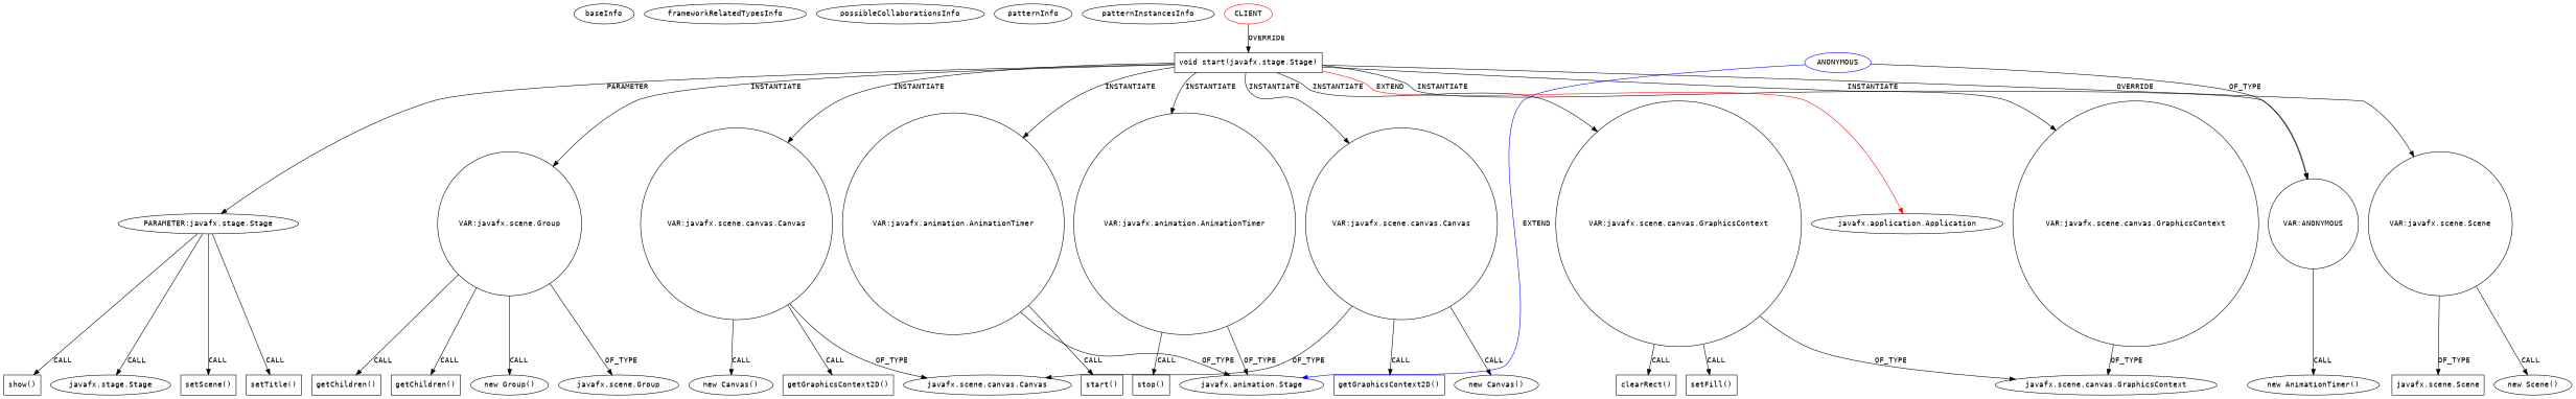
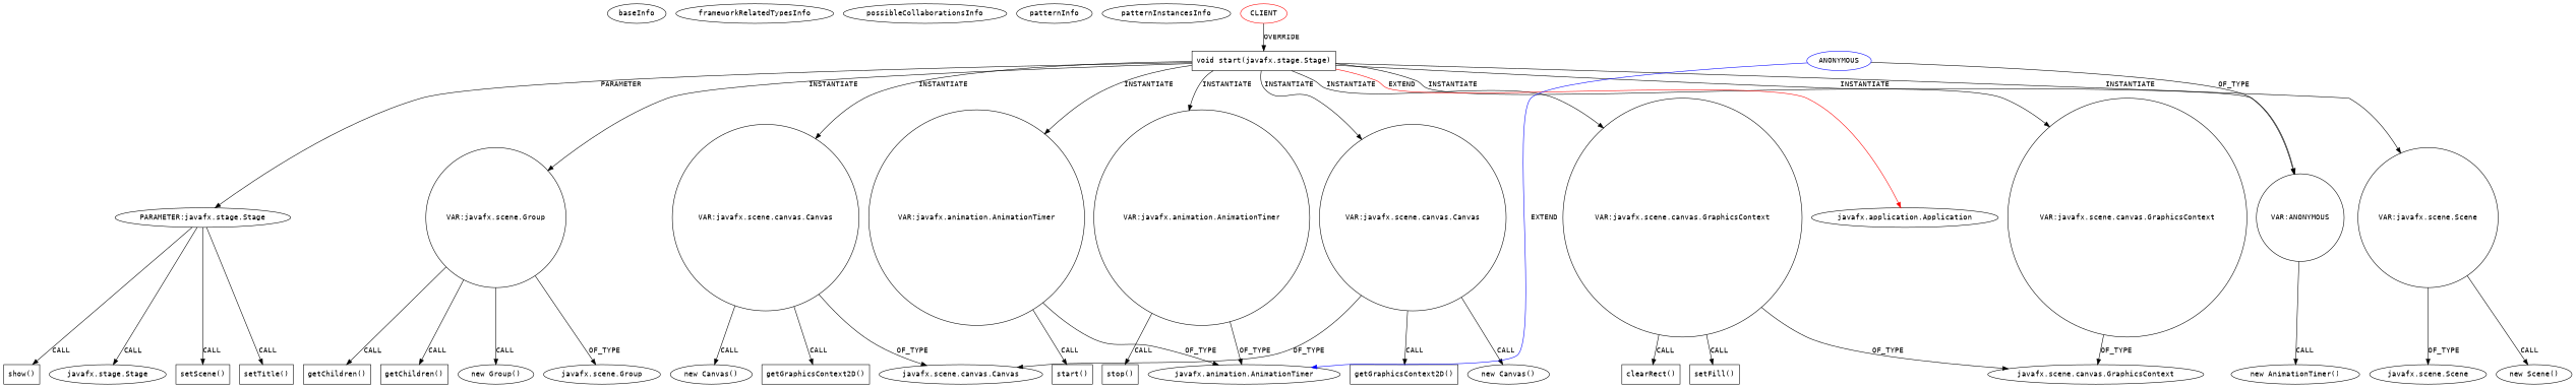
  digraph {
    fontname="DejaVu Sans Mono"
    node [fontname="DejaVu Sans Mono" isFrameworkType=false vertexType=INSIDE_CALL]
    edge [fontname="DejaVu Sans Mono"]
    baseInfo [category=pattern graphId=2361 isAnonymous=false possibleRelation=true isFrameworkType="" vertexType=""]
    frameworkRelatedTypesInfo [0="javafx.application.Application" isFrameworkType="" vertexType=""]
    possibleCollaborationsInfo [0="2361~INSTANTIATION-OVERRIDING_METHOD_DECLARATION-~javafx.application.Application ~javafx.animation.AnimationTimer ~false~true" isFrameworkType="" vertexType=""]
    patternInfo [frequency=2.0 patternRootClient=0 isFrameworkType="" vertexType=""]
    patternInstancesInfo [0="5agado-genetic_algorithms~/5agado-genetic_algorithms/genetic_algorithms-master/src/test/java/bobsMaze/BobsMaze.java~BobsMaze~1" 1="5agado-genetic_algorithms~/5agado-genetic_algorithms/genetic_algorithms-master/src/test/java/circleFit/CircleFit.java~CircleFit~3" isFrameworkType="" vertexType=""]
    n6 [label="new Canvas()" vertexType=CONSTRUCTOR_CALL]
    n7 [label="VAR:javafx.scene.canvas.Canvas" shape=circle vertexType=VARIABLE_EXPRESION]
    n8 [label="getGraphicsContext2D()" shape=box]
    n9 [label="javafx.scene.canvas.Canvas" vertexType=FRAMEWORK_CLASS_TYPE]
    n10 [label="void start(javafx.stage.Stage)" shape=box vertexType=OVERRIDING_METHOD_DECLARATION]
    n11 [label="PARAMETER:javafx.stage.Stage" vertexType=PARAMETER_DECLARATION]
    n12 [label="VAR:javafx.scene.Group" shape=circle vertexType=VARIABLE_EXPRESION]
    n13 [label="VAR:ANONYMOUS" shape=circle vertexType=VARIABLE_EXPRESION]
    n14 [label="VAR:javafx.scene.canvas.GraphicsContext" shape=circle vertexType=VARIABLE_EXPRESION]
    n15 [label="VAR:javafx.animation.AnimationTimer" shape=circle vertexType=VARIABLE_EXPRESION]
    n16 [label="VAR:javafx.animation.AnimationTimer" shape=circle vertexType=VARIABLE_EXPRESION]
    n17 [label="VAR:javafx.scene.Scene" shape=circle vertexType=VARIABLE_EXPRESION]
    n18 [label="VAR:javafx.scene.canvas.GraphicsContext" shape=circle vertexType=VARIABLE_EXPRESION]
    n19 [label="VAR:javafx.scene.canvas.Canvas" shape=circle vertexType=VARIABLE_EXPRESION]
    n20 [label="javafx.application.Application" vertexType=FRAMEWORK_CLASS_TYPE]
    n21 [label="show()" shape=box]
    n22 [label="javafx.stage.Stage" vertexType=FRAMEWORK_CLASS_TYPE]
    n23 [label="setScene()" shape=box]
    n24 [label="setTitle()" shape=box]
    n25 [label="getChildren()" shape=box]
    n26 [label="getChildren()" shape=box]
    n27 [label="new Group()" vertexType=CONSTRUCTOR_CALL]
    n28 [label="javafx.scene.Group" vertexType=FRAMEWORK_CLASS_TYPE]
    n29 [label="new AnimationTimer()" vertexType=CONSTRUCTOR_CALL]
    n30 [label="clearRect()" shape=box]
    n31 [label="setFill()" shape=box]
    n32 [label="javafx.scene.canvas.GraphicsContext" vertexType=FRAMEWORK_CLASS_TYPE]
-   n33 [label="javafx.animation.Stage" vertexType=FRAMEWORK_CLASS_TYPE]
+   n33 [label="javafx.animation.AnimationTimer" vertexType=FRAMEWORK_CLASS_TYPE]
    n34 [label="start()" shape=box]
    n35 [label="stop()" shape=box]
    n36 [label="new Scene()" vertexType=CONSTRUCTOR_CALL]
-   n37 [label="javafx.scene.Scene" vertexType=FRAMEWORK_CLASS_TYPE shape=box]
+   n37 [label="javafx.scene.Scene" vertexType=FRAMEWORK_CLASS_TYPE]
    n38 [label="new Canvas()" vertexType=CONSTRUCTOR_CALL]
    n39 [label="getGraphicsContext2D()" shape=box]
    n40 [color=red label=CLIENT vertexType=ROOT_CLIENT_CLASS_DECLARATION]
    n41 [color=blue label=ANONYMOUS vertexType=REFERENCE_ANONYMOUS_DECLARATION]
    n7 -> n6 [label=CALL]
    n7 -> n8 [label=CALL]
    n7 -> n9 [label=OF_TYPE]
    n10 -> n7 [label=INSTANTIATE]
    n10 -> n11 [label=PARAMETER]
    n10 -> n12 [label=INSTANTIATE]
    n10 -> n13 [label=INSTANTIATE]
    n10 -> n14 [label=INSTANTIATE]
    n10 -> n15 [label=INSTANTIATE]
    n10 -> n16 [label=INSTANTIATE]
-   n10 -> n17 [label=OVERRIDE]
+   n10 -> n17 [label=INSTANTIATE]
    n10 -> n18 [label=INSTANTIATE]
    n10 -> n19 [label=INSTANTIATE]
    n10 -> n20 [color=red label=EXTEND]
    n11 -> n21 [label=CALL]
    n11 -> n22 [label=CALL]
    n11 -> n23 [label=CALL]
    n11 -> n24 [label=CALL]
    n12 -> n25 [label=CALL]
    n12 -> n26 [label=CALL]
    n12 -> n27 [label=CALL]
    n12 -> n28 [label=OF_TYPE]
    n13 -> n29 [label=CALL]
    n14 -> n30 [label=CALL]
    n14 -> n31 [label=CALL]
    n14 -> n32 [label=OF_TYPE]
    n15 -> n33 [label=OF_TYPE]
    n15 -> n34 [label=CALL]
    n16 -> n33 [label=OF_TYPE]
    n16 -> n35 [label=CALL]
    n17 -> n36 [label=CALL]
    n17 -> n37 [label=OF_TYPE]
    n18 -> n32 [label=OF_TYPE]
    n19 -> n9 [label=OF_TYPE]
    n19 -> n38 [label=CALL]
    n19 -> n39 [label=CALL]
    n40 -> n10 [label=OVERRIDE]
    n41 -> n13 [label=OF_TYPE]
    n41 -> n33 [color=blue label=EXTEND]
  }
